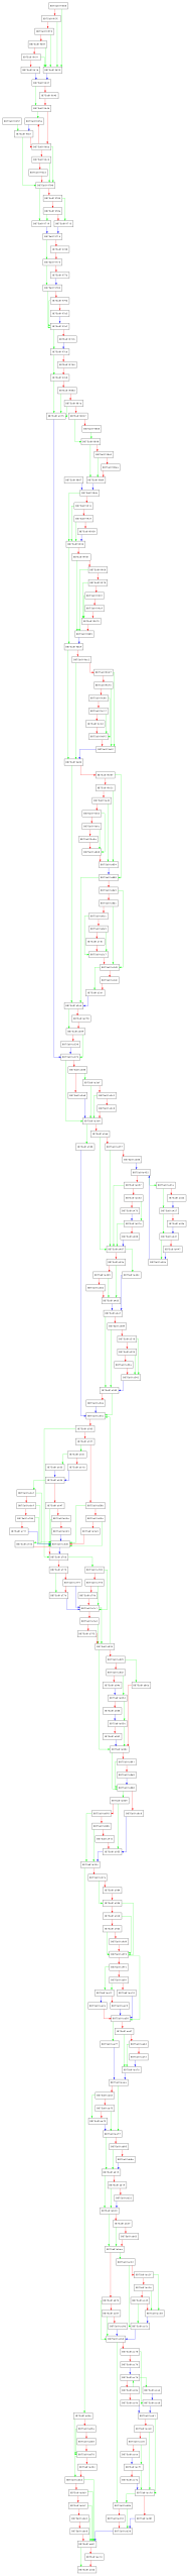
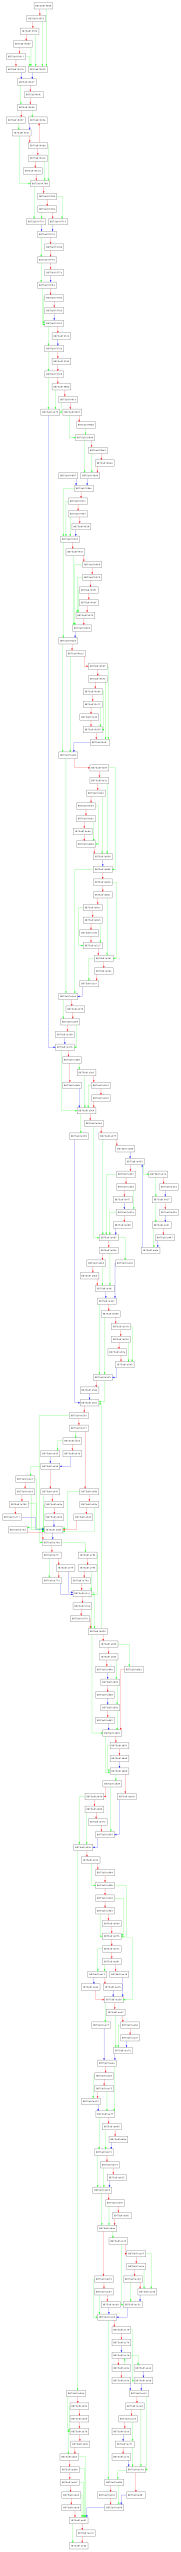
  digraph {
    fontname="Roboto Mono"
    splines=ortho
    node [fontname="Roboto Mono" shape=box]
    edge [color=red fontname="Roboto Mono"]
    BB75a819588
    BB75a819625
    BB75a8195f3
    BB75a819637
    BB75a8195fd
    BB75a81964b
    BB75a819643
    BB75a819607
    BB75a819611
    BB75a81961b
    BB75a81965e
    BB75a819657
    BB75a819661
    BB75a819700
    BB75a8196ba
    BB75a819719
    BB75a819704
    BB75a8196c6
    BB75a81971d
    BB75a819713
    BB75a81970a
    BB75a8196cd
    BB75a819775
    BB75a819740
    BB75a819784
    BB75a81977a
    BB75a8197af
    BB75a81979b
    BB75a8197cb
    BB75a8197c6
    BB75a8197a5
    BB75a8197e8
    BB75a8197d4
    BB75a81a375
    BB75a81980d
    BB75a81a37b
    BB75a81981a
    BB75a81a3e4
    BB75a81a380
    BB75a819827
    BB75a819890
    BB75a819850
    BB75a8198d9
    BB75a8198a3
    BB75a8198dc
    BB75a8198aa
    BB75a819887
    BB75a819934
    BB75a81991c
    BB75a819bb9
    BB75a819951
    BB75a819927
    BB75a819e06
    BB75a819bc2
    BB75a819b85
    BB75a819968
    BB75a819930
    BB75a81a2e6
    BB75a819e0f
    BB75a819bdf
    BB75a819978
    BB75a819b79
    BB75a819991
    BB75a8199af
    BB75a81a309
    BB75a81a2f8
    BB75a81a088
    BB75a819e2c
    BB75a819e01
    BB75a819bf6
    BB75a819c06
    BB75a819df5
    BB75a819c1f
    BB75a819c3d
    BB75a81a330
    BB75a81a0a5
    BB75a81a054
    BB75a819e43
    BB75a81a2d3
    BB75a81a0bc
    BB75a819e53
    BB75a81a048
    BB75a819e6c
    BB75a819e8a
    BB75a81a2e1
    BB75a81a2dc
    BB75a81a0cc
    BB75a81a2c7
    BB75a81a0e5
    BB75a81a103
    BB75a81a558
    BB75a81a3ed
    BB75a81a3af
    BB75a81a3a0
    BB75a81a55c
    BB75a81a487
    BB75a81a3ff
    BB75a81a3c2
    BB75a81a3c8
    BB75a81a565
    BB75a81a4dc
    BB75a81a49e
    BB75a81a408
    BB75a81a4e7
    BB75a81a4d3
    BB75a81a4b5
    BB75a81a452
    BB75a81a41a
    BB75a81a457
    BB75a81a427
    BB75a81a424
    BB75a81a45d
    BB75a81a441
    BB75a81a43a
    BB75a81a44e
    BB75a81a447
    BB75a81a47a
    BB75a81a473
    BB75a81a480
    BB75a81a549
    BB75a81a509
    BB75a81a4bb
    BB75a81a54e
    BB75a81a518
    BB75a81a542
    BB75a81a524
    BB75a81a52a
    BB75a81a824
    BB75a81a88c
    BB75a81a829
    BB75a81a76b
    BB75a81a577
    BB75a81a8b0
    BB75a81a891
    BB75a81a86a
    BB75a81a832
    BB75a81a782
    BB75a81a773
    BB75a81a5e3
    BB75a81a58b
    BB75a81a7c1
    BB75a81a795
    BB75a81a77e
    BB75a81a779
    BB75a81a633
    BB75a81a61b
    BB75a81a5d5
    BB75a81a59e
    BB75a81a636
    BB75a81a5a5
    BB75a81a6a7
    BB75a81a647
    BB75a81a754
    BB75a81a6ef
    BB75a81a65e
    BB75a81a706
    BB75a81a669
    BB75a81a711
    BB75a81a7ed
    BB75a81a79e
    BB75a81a7f3
    BB75a81a8d9
    BB75a81a8c8
    BB75a81a8a8
    BB75a81a854
    BB75a81a84e
    BB75a81a85e
    BB75a81a858
    BB75a81a862
    BB75a81a955
    BB75a81a8f8
    BB75a81a95c
    BB75a81a90b
    BB75a81ad4e
    BB75a81a97a
    BB75a81a912
    BB75a81ad78
    BB75a81ad5a
    BB75a81a99b
    BB75a81a984
    BB75a81adb4
    BB75a81ad9c
    BB75a81ad60
    BB75a81a9f6
    BB75a81a9c0
    BB75a81aa58
    BB75a81a9fc
    BB75a81a9d3
    BB75a81aa7f
    BB75a81aa67
    BB75a81aa1f
    BB75a81aa01
    BB75a81a9d9
    BB75a81aaaa
    BB75a81aa7a
    BB75a81aa6d
    BB75a81aa2e
    BB75a81aa25
    BB75a81aa18
    BB75a81aaff
    BB75a81aab3
    BB75a81aa73
    BB75a81ab15
    BB75a81ab05
    BB75a81aaf9
    BB75a81aaf5
    BB75a81ab29
    BB75a81ab19
    BB75a81ab0e
    BB75a81abaa
    BB75a81ab3f
    BB75a81ab22
    BB75a81ac22
    BB75a81abf4
    BB75a81ab63
    BB75a81ac5c
    BB75a81ac2f
    BB75a81ac60
    BB75a81ac07
    BB75a81ac50
    BB75a81ac3a
    BB75a81ad0b
    BB75a81ac70
    BB75a81ac0d
    BB75a81ad38
    BB75a81ad10
    BB75a81aca8
    BB75a81ac76
    BB75a81ac45
    BB75a81ae01
    BB75a81acb1
    BB75a81ac7d
    BB75a81acfd
    BB75a81ace0
    BB75a81aca4
    BB75a81ac8e
    BB75a81ac9e
    BB75a81ad01
    BB75a81ace5
    BB75a81acf1
    BB75a81acee
    BB75a81acfa
    BB75a81ae4b
    BB75a81ae14
    BB75a81adb9
    BB75a81adcf
    BB75a81ade2
    BB75a81ade8
    BB75a819588 -> BB75a819625 [color=green]
    BB75a819588 -> BB75a8195f3
    BB75a819625 -> BB75a819637 [color=blue]
    BB75a8195f3 -> BB75a819625 [color=green]
    BB75a8195f3 -> BB75a8195fd
    BB75a819637 -> BB75a81964b [color=green]
    BB75a819637 -> BB75a819643
    BB75a8195fd -> BB75a819625 [color=green]
    BB75a8195fd -> BB75a819607
    BB75a81964b -> BB75a81965e [color=green]
-   BB75a81964b -> BB75a8196ba
+   BB75a81964b -> BB75a819657
    BB75a819643 -> BB75a81964b
    BB75a819607 -> BB75a819625 [color=green]
    BB75a819607 -> BB75a819611
    BB75a819611 -> BB75a819625 [color=green]
    BB75a819611 -> BB75a81961b
    BB75a81961b -> BB75a819637 [color=blue]
    BB75a81965e -> BB75a819661 [color=blue]
    BB75a819657 -> BB75a819661 [color=green]
    BB75a819661 -> BB75a819700 [color=green]
    BB75a819661 -> BB75a8196ba
    BB75a819700 -> BB75a819719 [color=green]
    BB75a819700 -> BB75a819704
    BB75a8196ba -> BB75a81965e
    BB75a8196ba -> BB75a819700 [color=green]
    BB75a8196ba -> BB75a8196c6
    BB75a819719 -> BB75a81971d [color=blue]
    BB75a819704 -> BB75a819713 [color=green]
    BB75a819704 -> BB75a81970a
    BB75a8196c6 -> BB75a819700 [color=green]
    BB75a8196c6 -> BB75a8196cd
    BB75a81971d -> BB75a819775 [color=green]
    BB75a81971d -> BB75a819740
    BB75a819713 -> BB75a81971d [color=blue]
    BB75a81970a -> BB75a819719 [color=green]
    BB75a81970a -> BB75a819713
    BB75a8196cd -> BB75a819700
    BB75a819775 -> BB75a819784 [color=green]
    BB75a819775 -> BB75a81977a
    BB75a819740 -> BB75a819775
    BB75a819784 -> BB75a8197af [color=green]
    BB75a819784 -> BB75a81979b
    BB75a81977a -> BB75a819784 [color=blue]
    BB75a8197af -> BB75a8197cb [color=green]
    BB75a8197af -> BB75a8197c6
    BB75a81979b -> BB75a8197af [color=green]
    BB75a81979b -> BB75a8197a5
    BB75a8197cb -> BB75a8197e8 [color=green]
    BB75a8197cb -> BB75a8197d4
    BB75a8197c6 -> BB75a8197cb [color=blue]
    BB75a8197a5 -> BB75a8197af [color=blue]
    BB75a8197e8 -> BB75a81a375 [color=green]
    BB75a8197e8 -> BB75a81980d
    BB75a8197d4 -> BB75a8197e8
    BB75a81a375 -> BB75a81a37b [color=blue]
    BB75a81980d -> BB75a81a375 [color=green]
    BB75a81980d -> BB75a81981a
    BB75a81a37b -> BB75a81a3e4 [color=green]
    BB75a81a37b -> BB75a81a380
    BB75a81981a -> BB75a81a375 [color=green]
    BB75a81981a -> BB75a819827
    BB75a81a3e4 -> BB75a81a558 [color=green]
    BB75a81a3e4 -> BB75a81a3ed
    BB75a81a380 -> BB75a81a3af [color=green]
    BB75a81a380 -> BB75a81a3a0
    BB75a819827 -> BB75a819890 [color=green]
    BB75a819827 -> BB75a819850
    BB75a819890 -> BB75a8198d9 [color=green]
    BB75a819890 -> BB75a8198a3
    BB75a819850 -> BB75a819890 [color=green]
    BB75a8198d9 -> BB75a8198dc [color=blue]
    BB75a8198a3 -> BB75a8198d9 [color=green]
    BB75a8198a3 -> BB75a8198aa
    BB75a8198dc -> BB75a819934 [color=green]
    BB75a8198dc -> BB75a81991c
    BB75a8198aa -> BB75a8198d9
    BB75a819887 -> BB75a8198dc [color=blue]
    BB75a819934 -> BB75a819bb9 [color=green]
    BB75a819934 -> BB75a819951
    BB75a81991c -> BB75a819934 [color=green]
    BB75a81991c -> BB75a819927
    BB75a819bb9 -> BB75a819e06 [color=green]
    BB75a819bb9 -> BB75a819bc2
    BB75a819951 -> BB75a819b85 [color=green]
    BB75a819951 -> BB75a819968
    BB75a819927 -> BB75a819934 [color=green]
    BB75a819927 -> BB75a819930
    BB75a819e06 -> BB75a81a2e6 [color=green]
    BB75a819e06 -> BB75a819e0f
    BB75a819bc2 -> BB75a819e06 [color=green]
    BB75a819bc2 -> BB75a819bdf
    BB75a819b85 -> BB75a819bb9 [color=blue]
    BB75a819968 -> BB75a819b85 [color=green]
    BB75a819968 -> BB75a819978
    BB75a819930 -> BB75a819934 [color=blue]
    BB75a81a2e6 -> BB75a81a309 [color=green]
    BB75a81a2e6 -> BB75a81a2f8
    BB75a819e0f -> BB75a81a088 [color=green]
    BB75a819e0f -> BB75a819e2c
    BB75a819bdf -> BB75a819e01 [color=green]
    BB75a819bdf -> BB75a819bf6
    BB75a819978 -> BB75a819b79 [color=green]
    BB75a819978 -> BB75a819991
    BB75a819b79 -> BB75a819b85
    BB75a819991 -> BB75a819b79 [color=green]
    BB75a819991 -> BB75a8199af
    BB75a8199af -> BB75a819b79
    BB75a81a309 -> BB75a81a37b [color=green]
    BB75a81a309 -> BB75a81a330
    BB75a81a2f8 -> BB75a81a309
    BB75a81a088 -> BB75a81a2e6 [color=green]
    BB75a81a088 -> BB75a81a0a5
    BB75a819e2c -> BB75a81a054 [color=green]
    BB75a819e2c -> BB75a819e43
    BB75a819e01 -> BB75a819e06 [color=blue]
    BB75a819bf6 -> BB75a819e01 [color=green]
    BB75a819bf6 -> BB75a819c06
    BB75a819c06 -> BB75a819df5 [color=green]
    BB75a819c06 -> BB75a819c1f
    BB75a819df5 -> BB75a819e01
    BB75a819c1f -> BB75a819df5 [color=green]
    BB75a819c1f -> BB75a819c3d
    BB75a819c3d -> BB75a819df5
    BB75a81a330 -> BB75a81a37b [color=blue]
    BB75a81a0a5 -> BB75a81a2d3 [color=green]
    BB75a81a0a5 -> BB75a81a0bc
    BB75a81a054 -> BB75a81a088 [color=blue]
    BB75a819e43 -> BB75a81a054 [color=green]
    BB75a819e43 -> BB75a819e53
    BB75a81a2d3 -> BB75a81a2e1 [color=green]
    BB75a81a2d3 -> BB75a81a2dc
    BB75a81a0bc -> BB75a81a2d3 [color=green]
    BB75a81a0bc -> BB75a81a0cc
    BB75a819e53 -> BB75a81a048 [color=green]
    BB75a819e53 -> BB75a819e6c
    BB75a81a048 -> BB75a81a054
    BB75a819e6c -> BB75a81a048 [color=green]
    BB75a819e6c -> BB75a819e8a
    BB75a819e8a -> BB75a81a048
    BB75a81a2e1 -> BB75a81a2e6 [color=blue]
    BB75a81a2dc -> BB75a81a2e1
    BB75a81a0cc -> BB75a81a2c7 [color=green]
    BB75a81a0cc -> BB75a81a0e5
    BB75a81a2c7 -> BB75a81a2d3
    BB75a81a0e5 -> BB75a81a2c7 [color=green]
    BB75a81a0e5 -> BB75a81a103
    BB75a81a103 -> BB75a81a2c7
    BB75a81a558 -> BB75a81a55c [color=blue]
    BB75a81a3ed -> BB75a81a487 [color=green]
    BB75a81a3ed -> BB75a81a3ff
    BB75a81a3af -> BB75a81a3e4 [color=green]
    BB75a81a3af -> BB75a81a3c2
    BB75a81a3a0 -> BB75a81a3e4 [color=blue]
    BB75a81a55c -> BB75a81a565
    BB75a81a487 -> BB75a81a4dc [color=green]
    BB75a81a487 -> BB75a81a49e
    BB75a81a3ff -> BB75a81a487 [color=green]
    BB75a81a3ff -> BB75a81a408
    BB75a81a3c2 -> BB75a81a3e4 [color=green]
    BB75a81a3c2 -> BB75a81a3c8
    BB75a81a3c8 -> BB75a81a3e4
    BB75a81a565 -> BB75a81a76b [color=green]
    BB75a81a565 -> BB75a81a577
    BB75a81a4dc -> BB75a81a4e7 [color=blue]
    BB75a81a49e -> BB75a81a4d3 [color=green]
    BB75a81a49e -> BB75a81a4b5
    BB75a81a408 -> BB75a81a452 [color=blue]
    BB75a81a4e7 -> BB75a81a549 [color=green]
    BB75a81a4e7 -> BB75a81a509
    BB75a81a4d3 -> BB75a81a4e7 [color=blue]
    BB75a81a4b5 -> BB75a81a4d3 [color=green]
    BB75a81a4b5 -> BB75a81a4bb
    BB75a81a452 -> BB75a81a41a [color=green]
    BB75a81a452 -> BB75a81a457
    BB75a81a41a -> BB75a81a427 [color=green]
    BB75a81a41a -> BB75a81a424
    BB75a81a457 -> BB75a81a487 [color=green]
    BB75a81a457 -> BB75a81a45d
    BB75a81a427 -> BB75a81a441 [color=green]
    BB75a81a427 -> BB75a81a43a
    BB75a81a424 -> BB75a81a427 [color=blue]
    BB75a81a45d -> BB75a81a47a [color=green]
    BB75a81a45d -> BB75a81a473
    BB75a81a441 -> BB75a81a44e [color=green]
    BB75a81a441 -> BB75a81a447
    BB75a81a43a -> BB75a81a441 [color=blue]
    BB75a81a44e -> BB75a81a452 [color=blue]
    BB75a81a447 -> BB75a81a44e [color=blue]
    BB75a81a47a -> BB75a81a487 [color=green]
    BB75a81a47a -> BB75a81a480
    BB75a81a473 -> BB75a81a47a [color=blue]
    BB75a81a480 -> BB75a81a487 [color=blue]
    BB75a81a549 -> BB75a81a55c [color=green]
    BB75a81a549 -> BB75a81a54e
    BB75a81a509 -> BB75a81a549 [color=green]
    BB75a81a509 -> BB75a81a518
    BB75a81a4bb -> BB75a81a4d3
    BB75a81a54e -> BB75a81a55c [color=blue]
    BB75a81a518 -> BB75a81a542 [color=green]
    BB75a81a518 -> BB75a81a524
    BB75a81a542 -> BB75a81a549 [color=blue]
    BB75a81a524 -> BB75a81a542 [color=green]
    BB75a81a524 -> BB75a81a52a
    BB75a81a52a -> BB75a81a542
    BB75a81a824 -> BB75a81a55c [color=green]
    BB75a81a824 -> BB75a81a88c [color=green]
    BB75a81a824 -> BB75a81a829
    BB75a81a88c -> BB75a81a8b0 [color=green]
    BB75a81a88c -> BB75a81a891
    BB75a81a829 -> BB75a81a86a [color=green]
    BB75a81a829 -> BB75a81a832
    BB75a81a76b -> BB75a81a782 [color=green]
    BB75a81a76b -> BB75a81a773
    BB75a81a577 -> BB75a81a5e3 [color=green]
    BB75a81a577 -> BB75a81a58b
    BB75a81a8b0 -> BB75a81a8d9 [color=green]
    BB75a81a8b0 -> BB75a81a8c8
    BB75a81a891 -> BB75a81a8b0 [color=green]
    BB75a81a891 -> BB75a81a8a8
    BB75a81a86a -> BB75a81a88c
    BB75a81a832 -> BB75a81a854 [color=green]
    BB75a81a832 -> BB75a81a84e
    BB75a81a782 -> BB75a81a7c1 [color=green]
    BB75a81a782 -> BB75a81a795
    BB75a81a773 -> BB75a81a77e [color=green]
    BB75a81a773 -> BB75a81a779
    BB75a81a5e3 -> BB75a81a633 [color=green]
    BB75a81a5e3 -> BB75a81a61b
    BB75a81a58b -> BB75a81a5d5 [color=green]
    BB75a81a58b -> BB75a81a59e
    BB75a81a7c1 -> BB75a81a824 [color=green]
    BB75a81a7c1 -> BB75a81a7ed
    BB75a81a795 -> BB75a81a7c1 [color=green]
    BB75a81a795 -> BB75a81a79e
    BB75a81a77e -> BB75a81a7c1 [color=blue]
    BB75a81a779 -> BB75a81a7c1 [color=blue]
    BB75a81a779 -> BB75a81a77e
    BB75a81a633 -> BB75a81a636 [color=blue]
    BB75a81a61b -> BB75a81a636 [color=blue]
    BB75a81a5d5 -> BB75a81a76b [color=blue]
    BB75a81a59e -> BB75a81a5d5 [color=green]
    BB75a81a59e -> BB75a81a5a5
    BB75a81a636 -> BB75a81a6a7 [color=green]
    BB75a81a636 -> BB75a81a647
    BB75a81a5a5 -> BB75a81a5d5
    BB75a81a6a7 -> BB75a81a754 [color=green]
    BB75a81a6a7 -> BB75a81a6ef
    BB75a81a647 -> BB75a81a5d5 [color=green]
    BB75a81a647 -> BB75a81a65e
    BB75a81a754 -> BB75a81a76b
    BB75a81a6ef -> BB75a81a5d5 [color=green]
    BB75a81a6ef -> BB75a81a706
    BB75a81a65e -> BB75a81a5d5 [color=green]
    BB75a81a65e -> BB75a81a669
    BB75a81a706 -> BB75a81a5d5 [color=green]
    BB75a81a706 -> BB75a81a711
    BB75a81a669 -> BB75a81a5d5 [color=blue]
    BB75a81a711 -> BB75a81a5d5 [color=blue]
    BB75a81a7ed -> BB75a81a824 [color=green]
    BB75a81a7ed -> BB75a81a7f3
    BB75a81a79e -> BB75a81a7c1
    BB75a81a7f3 -> BB75a81a824
    BB75a81a8d9 -> BB75a81a955 [color=green]
    BB75a81a8d9 -> BB75a81a8f8
    BB75a81a8c8 -> BB75a81a955 [color=blue]
    BB75a81a8a8 -> BB75a81a8b0 [color=blue]
    BB75a81a854 -> BB75a81a85e [color=green]
    BB75a81a854 -> BB75a81a858
    BB75a81a84e -> BB75a81a854 [color=blue]
    BB75a81a85e -> BB75a81a88c [color=green]
    BB75a81a85e -> BB75a81a862
    BB75a81a858 -> BB75a81a85e [color=blue]
    BB75a81a862 -> BB75a81a88c [color=blue]
    BB75a81a955 -> BB75a81a95c [color=blue]
    BB75a81a8f8 -> BB75a81a95c [color=green]
    BB75a81a8f8 -> BB75a81a90b
    BB75a81a95c -> BB75a81ad4e [color=green]
    BB75a81a95c -> BB75a81a97a
    BB75a81a90b -> BB75a81a95c [color=green]
    BB75a81a90b -> BB75a81a912
    BB75a81ad4e -> BB75a81ad78 [color=green]
    BB75a81ad4e -> BB75a81ad5a
    BB75a81a97a -> BB75a81a99b [color=green]
    BB75a81a97a -> BB75a81a984
    BB75a81a912 -> BB75a81a955
    BB75a81ad78 -> BB75a81adb4 [color=green]
    BB75a81ad78 -> BB75a81ad9c
    BB75a81ad5a -> BB75a81ad78 [color=green]
    BB75a81ad5a -> BB75a81ad60
    BB75a81a99b -> BB75a81a9f6 [color=green]
    BB75a81a99b -> BB75a81a9c0
    BB75a81a984 -> BB75a81a99b
    BB75a81adb4 -> BB75a81ae01 [color=green]
    BB75a81adb4 -> BB75a81adb9
    BB75a81ad9c -> BB75a81adb4
    BB75a81ad60 -> BB75a81ad78
    BB75a81a9f6 -> BB75a81aa58 [color=green]
    BB75a81a9f6 -> BB75a81a9fc
    BB75a81a9c0 -> BB75a81a9f6 [color=green]
    BB75a81a9c0 -> BB75a81a9d3
    BB75a81aa58 -> BB75a81aa7f [color=green]
    BB75a81aa58 -> BB75a81aa67
    BB75a81a9fc -> BB75a81aa1f [color=green]
    BB75a81a9fc -> BB75a81aa01
    BB75a81a9d3 -> BB75a81a9f6 [color=green]
    BB75a81a9d3 -> BB75a81a9d9
    BB75a81aa7f -> BB75a81aaaa [color=blue]
    BB75a81aa67 -> BB75a81aa7a [color=green]
    BB75a81aa67 -> BB75a81aa6d
    BB75a81aa1f -> BB75a81aa2e [color=blue]
    BB75a81aa1f -> BB75a81aa25
    BB75a81aa01 -> BB75a81aa1f [color=green]
    BB75a81aa01 -> BB75a81aa18
    BB75a81a9d9 -> BB75a81a9f6
    BB75a81aaaa -> BB75a81aaff [color=green]
    BB75a81aaaa -> BB75a81aab3
    BB75a81aa7a -> BB75a81aaaa [color=blue]
    BB75a81aa6d -> BB75a81aa7a [color=green]
    BB75a81aa6d -> BB75a81aa73
    BB75a81aa2e -> BB75a81aa58
    BB75a81aa25 -> BB75a81aa58 [color=blue]
    BB75a81aa18 -> BB75a81aa58 [color=blue]
    BB75a81aaff -> BB75a81ab15 [color=green]
    BB75a81aaff -> BB75a81ab05
    BB75a81aab3 -> BB75a81aaf9 [color=green]
    BB75a81aab3 -> BB75a81aaf5
    BB75a81aa73 -> BB75a81aa7a [color=blue]
    BB75a81ab15 -> BB75a81ab29 [color=green]
    BB75a81ab15 -> BB75a81ab19
    BB75a81ab05 -> BB75a81ab15 [color=green]
    BB75a81ab05 -> BB75a81ab0e
    BB75a81aaf9 -> BB75a81aaff [color=blue]
    BB75a81aaf5 -> BB75a81aaff [color=green]
    BB75a81aaf5 -> BB75a81aaf9
    BB75a81ab29 -> BB75a81abaa [color=green]
    BB75a81ab29 -> BB75a81ab3f
    BB75a81ab19 -> BB75a81ab29 [color=green]
    BB75a81ab19 -> BB75a81ab22
    BB75a81ab0e -> BB75a81ab15 [color=blue]
    BB75a81abaa -> BB75a81ac22 [color=green]
    BB75a81abaa -> BB75a81abf4
    BB75a81ab3f -> BB75a81abaa [color=green]
    BB75a81ab3f -> BB75a81ab63
    BB75a81ab22 -> BB75a81ab29 [color=blue]
    BB75a81ac22 -> BB75a81ac5c [color=green]
    BB75a81ac22 -> BB75a81ac2f
    BB75a81abf4 -> BB75a81ac60 [color=green]
    BB75a81abf4 -> BB75a81ac07
    BB75a81ab63 -> BB75a81abaa
    BB75a81ac5c -> BB75a81ac60 [color=blue]
    BB75a81ac2f -> BB75a81ac50 [color=green]
    BB75a81ac2f -> BB75a81ac3a
    BB75a81ac60 -> BB75a81ad0b [color=green]
    BB75a81ac60 -> BB75a81ac70
    BB75a81ac07 -> BB75a81ac60 [color=green]
    BB75a81ac07 -> BB75a81ac0d
    BB75a81ac50 -> BB75a81ac5c [color=blue]
    BB75a81ac3a -> BB75a81ac50 [color=green]
    BB75a81ac3a -> BB75a81ac45
    BB75a81ad0b -> BB75a81ad38 [color=green]
    BB75a81ad0b -> BB75a81ad10
    BB75a81ac70 -> BB75a81aca8 [color=green]
    BB75a81ac70 -> BB75a81ac76
    BB75a81ac0d -> BB75a81ac60 [color=blue]
    BB75a81ad38 -> BB75a81ae01 [color=blue]
    BB75a81ad10 -> BB75a81ad38
    BB75a81aca8 -> BB75a81acb1 [color=blue]
    BB75a81ac76 -> BB75a81ac7d [color=blue]
    BB75a81ac45 -> BB75a81ac5c [color=green]
    BB75a81ac45 -> BB75a81ac50
    BB75a81ae01 -> BB75a81ae4b [color=green]
    BB75a81ae01 -> BB75a81ae14
    BB75a81acb1 -> BB75a81acfd [color=green]
    BB75a81acb1 -> BB75a81ace0
    BB75a81ac7d -> BB75a81aca4 [color=green]
    BB75a81ac7d -> BB75a81ac8e
    BB75a81acfd -> BB75a81ad0b [color=green]
    BB75a81acfd -> BB75a81ad01
    BB75a81ace0 -> BB75a81acfd [color=green]
    BB75a81ace0 -> BB75a81ace5
    BB75a81aca4 -> BB75a81aca8 [color=blue]
    BB75a81ac8e -> BB75a81ac7d [color=green]
    BB75a81ac8e -> BB75a81ac9e
    BB75a81ac9e -> BB75a81acb1 [color=blue]
    BB75a81ad01 -> BB75a81ad38 [color=blue]
    BB75a81ace5 -> BB75a81acf1 [color=green]
    BB75a81ace5 -> BB75a81acee
    BB75a81acf1 -> BB75a81acfd [color=green]
    BB75a81acf1 -> BB75a81acfa
    BB75a81acee -> BB75a81acf1 [color=blue]
    BB75a81acfa -> BB75a81acfd [color=blue]
    BB75a81ae14 -> BB75a81ae4b
    BB75a81adb9 -> BB75a81ae01 [color=green]
    BB75a81adb9 -> BB75a81adcf
    BB75a81adcf -> BB75a81ae01 [color=green]
    BB75a81adcf -> BB75a81ade2
    BB75a81ade2 -> BB75a81ae01 [color=green]
    BB75a81ade2 -> BB75a81ade8
    BB75a81ade8 -> BB75a81ae01
  }
